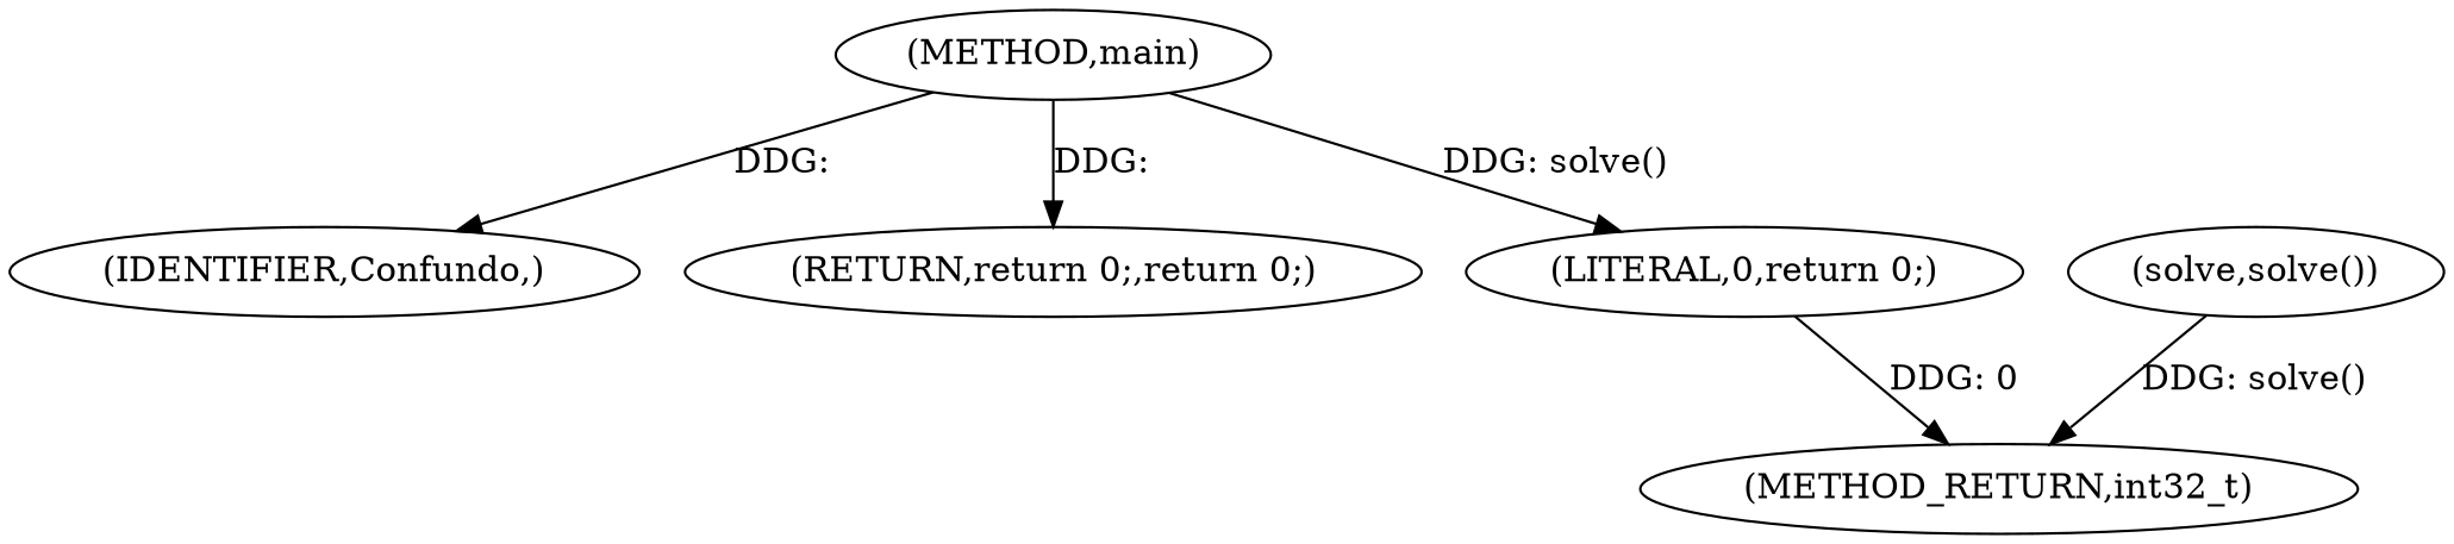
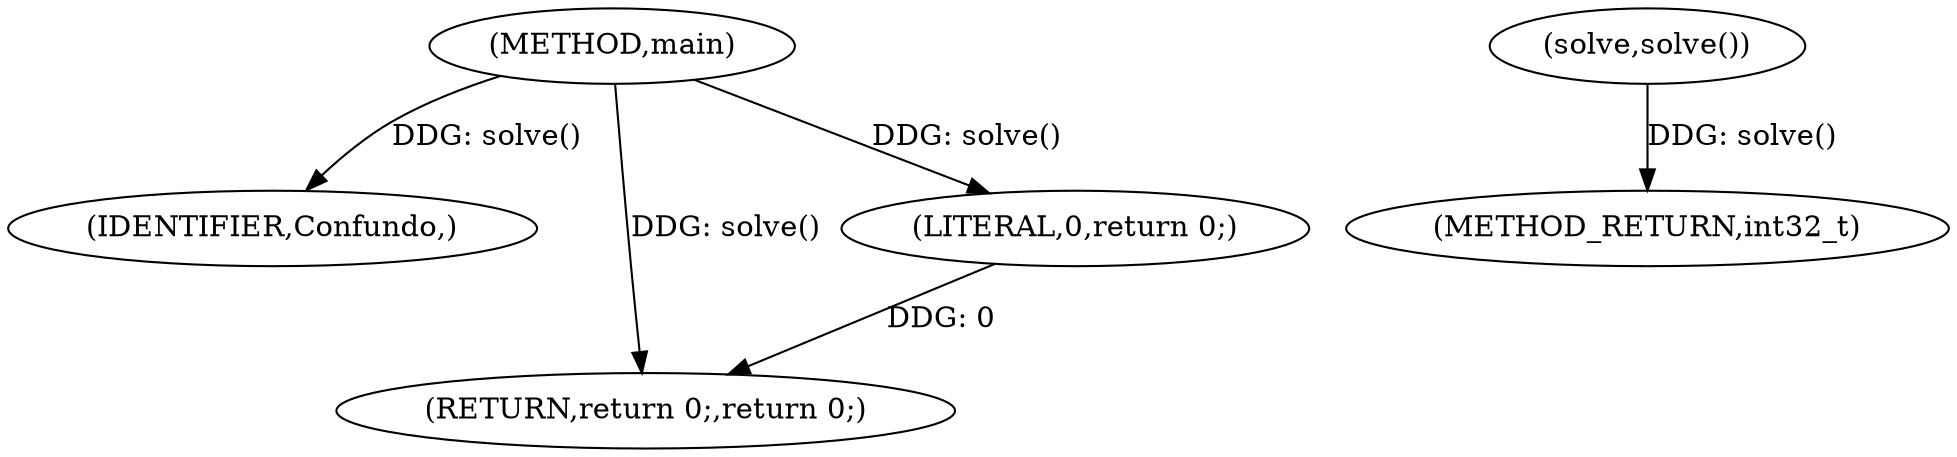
  digraph {
    n1 [label="(METHOD,main)"]
    n2 [label="(IDENTIFIER,Confundo,)"]
    n3 [label="(RETURN,return 0;,return 0;)"]
    n4 [label="(LITERAL,0,return 0;)"]
    n5 [label="(solve,solve())"]
    n6 [label="(METHOD_RETURN,int32_t)"]
-   n1 -> n2 [label="DDG: "]
-   n1 -> n3 [label="DDG: "]
+   n1 -> n2 [label="DDG: solve()"]
+   n1 -> n3 [label="DDG: solve()"]
    n1 -> n4 [label="DDG: solve()"]
-   n4 -> n6 [label="DDG: 0"]
+   n4 -> n3 [label="DDG: 0"]
    n5 -> n6 [label="DDG: solve()"]
  }
